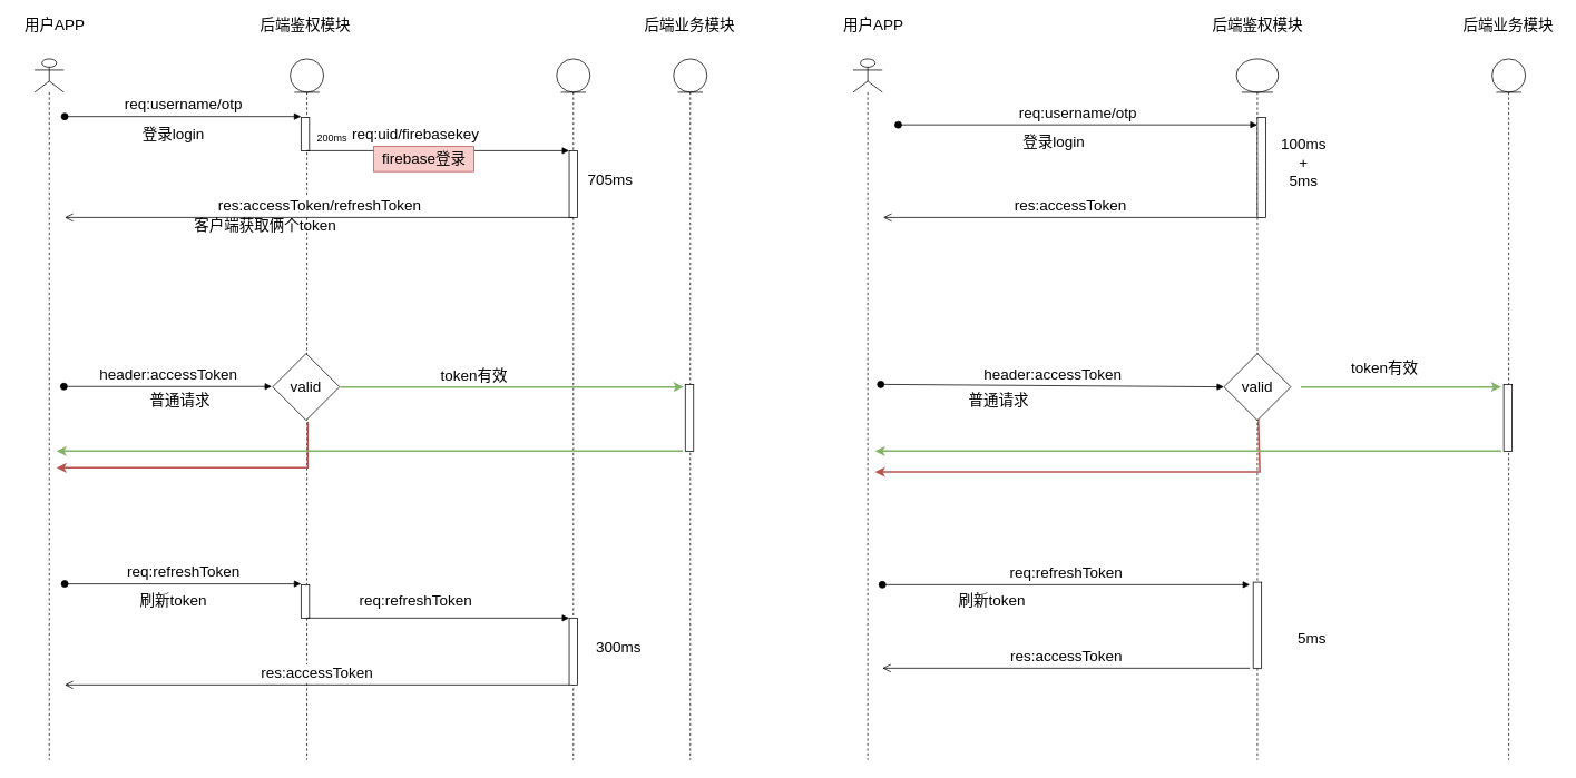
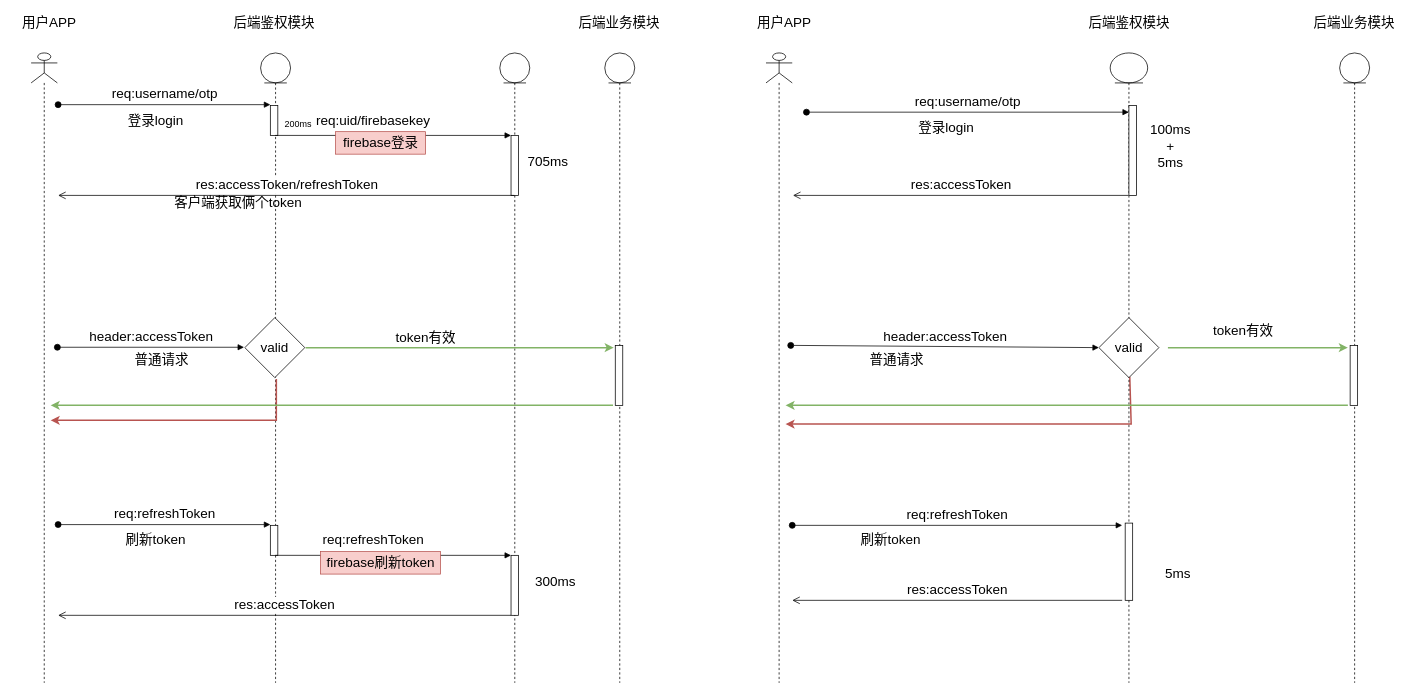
  <mxCell id="0" />
  <mxCell id="1" parent="0" />
  <mxCell id="2" value="" style="shape=umlLifeline;participant=umlActor;perimeter=lifelinePerimeter;whiteSpace=wrap;html=1;container=1;collapsible=0;recursiveResize=0;verticalAlign=top;spacingTop=36;outlineConnect=0;" vertex="1" parent="1"><mxGeometry x="41" y="70" width="35" height="840" as="geometry" /></mxCell>
  <mxCell id="3" value="header:accessToken" style="html=1;verticalAlign=bottom;startArrow=oval;startFill=1;endArrow=block;startSize=8;rounded=0;fontSize=18;" edge="1" parent="2"><mxGeometry width="60" relative="1" as="geometry"><mxPoint x="35" y="392.5" as="sourcePoint" /><mxPoint x="284" y="392.5" as="targetPoint" /></mxGeometry></mxCell>
  <mxCell id="4" value="" style="shape=umlLifeline;participant=umlEntity;perimeter=lifelinePerimeter;whiteSpace=wrap;html=1;container=1;collapsible=0;recursiveResize=0;verticalAlign=top;spacingTop=36;outlineConnect=0;" vertex="1" parent="1"><mxGeometry x="347" y="70" width="40" height="840" as="geometry" /></mxCell>
  <mxCell id="5" value="" style="html=1;points=[];perimeter=orthogonalPerimeter;fontSize=18;" vertex="1" parent="4"><mxGeometry x="13" y="70" width="10" height="40" as="geometry" /></mxCell>
  <mxCell id="6" value="" style="shape=umlLifeline;participant=umlEntity;perimeter=lifelinePerimeter;whiteSpace=wrap;html=1;container=1;collapsible=0;recursiveResize=0;verticalAlign=top;spacingTop=36;outlineConnect=0;" vertex="1" parent="1"><mxGeometry x="666" y="70" width="40" height="840" as="geometry" /></mxCell>
  <mxCell id="7" value="" style="html=1;points=[];perimeter=orthogonalPerimeter;fontSize=18;" vertex="1" parent="6"><mxGeometry x="15" y="110" width="10" height="80" as="geometry" /></mxCell>
  <mxCell id="8" value="&lt;font style=&quot;font-size: 18px&quot;&gt;用户APP&lt;/font&gt;" style="text;html=1;resizable=0;autosize=1;align=center;verticalAlign=middle;points=[];fillColor=none;strokeColor=none;rounded=0;" vertex="1" parent="1"><mxGeometry x="20" y="20" width="90" height="20" as="geometry" /></mxCell>
  <mxCell id="9" value="&lt;span style=&quot;font-size: 18px&quot;&gt;后端鉴权模块&lt;/span&gt;" style="text;html=1;resizable=0;autosize=1;align=center;verticalAlign=middle;points=[];fillColor=none;strokeColor=none;rounded=0;" vertex="1" parent="1"><mxGeometry x="305" y="20" width="120" height="20" as="geometry" /></mxCell>
  <mxCell id="10" value="&lt;span style=&quot;font-size: 18px&quot;&gt;普通请求&lt;/span&gt;" style="text;html=1;resizable=0;autosize=1;align=center;verticalAlign=middle;points=[];fillColor=none;strokeColor=none;rounded=0;" vertex="1" parent="1"><mxGeometry x="170" y="470" width="90" height="20" as="geometry" /></mxCell>
  <mxCell id="11" value="req:username/otp" style="html=1;verticalAlign=bottom;startArrow=oval;endArrow=block;startSize=8;rounded=0;fontSize=18;" edge="1" parent="1"><mxGeometry relative="1" as="geometry"><mxPoint x="77" y="139" as="sourcePoint" /><mxPoint x="360" y="139" as="targetPoint" /></mxGeometry></mxCell>
  <mxCell id="12" value="&lt;span style=&quot;background-color: rgb(255 , 255 , 255)&quot;&gt;登录login&lt;/span&gt;" style="text;html=1;align=center;verticalAlign=middle;resizable=0;points=[];autosize=1;strokeColor=none;fillColor=none;fontSize=18;" vertex="1" parent="1"><mxGeometry x="162" y="145" width="90" height="30" as="geometry" /></mxCell>
  <mxCell id="13" value="" style="html=1;verticalAlign=bottom;endArrow=block;entryX=0;entryY=0;rounded=0;fontSize=18;" edge="1" target="7" parent="1"><mxGeometry relative="1" as="geometry"><mxPoint x="366.5" y="180" as="sourcePoint" /></mxGeometry></mxCell>
  <mxCell id="14" value="res:accessToken/refreshToken" style="html=1;verticalAlign=bottom;endArrow=open;endSize=8;rounded=0;fontSize=18;" edge="1" source="6" parent="1"><mxGeometry relative="1" as="geometry"><mxPoint x="77" y="260" as="targetPoint" /><Array as="points"><mxPoint x="77" y="260" /></Array></mxGeometry></mxCell>
  <mxCell id="15" value="&lt;span style=&quot;background-color: rgb(255 , 255 , 255)&quot;&gt;req:uid/firebasekey&lt;/span&gt;" style="text;html=1;align=center;verticalAlign=middle;resizable=0;points=[];autosize=1;strokeColor=none;fillColor=none;fontSize=18;" vertex="1" parent="1"><mxGeometry x="412" y="145" width="170" height="30" as="geometry" /></mxCell>
  <mxCell id="16" value="firebase登录" style="text;html=1;align=center;verticalAlign=middle;resizable=0;points=[];autosize=1;strokeColor=#b85450;fillColor=#f8cecc;fontSize=18;" vertex="1" parent="1"><mxGeometry x="447" y="175" width="120" height="30" as="geometry" /></mxCell>
  <mxCell id="17" value="客户端获取俩个token" style="text;html=1;align=center;verticalAlign=middle;resizable=0;points=[];autosize=1;strokeColor=none;fillColor=none;fontSize=18;" vertex="1" parent="1"><mxGeometry x="222" y="255" width="190" height="30" as="geometry" /></mxCell>
  <mxCell id="18" value="" style="shape=umlLifeline;participant=umlEntity;perimeter=lifelinePerimeter;whiteSpace=wrap;html=1;container=1;collapsible=0;recursiveResize=0;verticalAlign=top;spacingTop=36;outlineConnect=0;" vertex="1" parent="1"><mxGeometry x="806" y="70" width="40" height="840" as="geometry" /></mxCell>
  <mxCell id="19" value="" style="html=1;points=[];perimeter=orthogonalPerimeter;fontSize=18;" vertex="1" parent="18"><mxGeometry x="14" y="390" width="10" height="80" as="geometry" /></mxCell>
  <mxCell id="20" value="&lt;span style=&quot;font-size: 18px&quot;&gt;后端业务模块&lt;/span&gt;" style="text;html=1;resizable=0;autosize=1;align=center;verticalAlign=middle;points=[];fillColor=none;strokeColor=none;rounded=0;" vertex="1" parent="1"><mxGeometry x="765" y="20" width="120" height="20" as="geometry" /></mxCell>
  <mxCell id="21" value="valid" style="rhombus;whiteSpace=wrap;html=1;fontSize=18;" vertex="1" parent="1"><mxGeometry x="326" y="423" width="80" height="80" as="geometry" /></mxCell>
  <mxCell id="22" value="" style="endArrow=classic;html=1;rounded=0;fontSize=18;fillColor=#d5e8d4;strokeColor=#82b366;strokeWidth=2;" edge="1" parent="1"><mxGeometry width="50" height="50" relative="1" as="geometry"><mxPoint x="407" y="463" as="sourcePoint" /><mxPoint x="818" y="463" as="targetPoint" /></mxGeometry></mxCell>
  <mxCell id="23" value="token有效" style="text;html=1;align=center;verticalAlign=middle;resizable=0;points=[];autosize=1;strokeColor=none;fillColor=none;fontSize=18;" vertex="1" parent="1"><mxGeometry x="517" y="435" width="100" height="30" as="geometry" /></mxCell>
  <mxCell id="24" value="" style="endArrow=classic;html=1;rounded=0;fontSize=18;exitX=0.313;exitY=0.9;exitDx=0;exitDy=0;exitPerimeter=0;strokeWidth=2;fillColor=#f8cecc;strokeColor=#b85450;" edge="1" parent="1"><mxGeometry width="50" height="50" relative="1" as="geometry"><mxPoint x="368.04" y="505" as="sourcePoint" /><mxPoint x="67" y="560" as="targetPoint" /><Array as="points"><mxPoint x="368" y="560" /></Array></mxGeometry></mxCell>
  <mxCell id="25" value="" style="html=1;points=[];perimeter=orthogonalPerimeter;fontSize=18;" vertex="1" parent="1"><mxGeometry x="360" y="700" width="10" height="40" as="geometry" /></mxCell>
  <mxCell id="26" value="req:refreshToken" style="html=1;verticalAlign=bottom;startArrow=oval;endArrow=block;startSize=8;rounded=0;fontSize=18;" edge="1" parent="1"><mxGeometry relative="1" as="geometry"><mxPoint x="77" y="699" as="sourcePoint" /><mxPoint x="360" y="699" as="targetPoint" /></mxGeometry></mxCell>
  <mxCell id="27" value="&lt;span style=&quot;background-color: rgb(255 , 255 , 255)&quot;&gt;刷新token&lt;/span&gt;" style="text;html=1;align=center;verticalAlign=middle;resizable=0;points=[];autosize=1;strokeColor=none;fillColor=none;fontSize=18;" vertex="1" parent="1"><mxGeometry x="157" y="705" width="100" height="30" as="geometry" /></mxCell>
  <mxCell id="28" value="" style="html=1;verticalAlign=bottom;endArrow=block;entryX=0;entryY=0;rounded=0;fontSize=18;" edge="1" parent="1" target="53"><mxGeometry relative="1" as="geometry"><mxPoint x="366.5" y="740" as="sourcePoint" /></mxGeometry></mxCell>
  <mxCell id="29" value="res:accessToken" style="html=1;verticalAlign=bottom;endArrow=open;endSize=8;rounded=0;fontSize=18;startArrow=none;" edge="1" parent="1" source="53"><mxGeometry relative="1" as="geometry"><mxPoint x="77" y="820" as="targetPoint" /><mxPoint x="685.5" y="820" as="sourcePoint" /><Array as="points"><mxPoint x="77" y="820" /></Array></mxGeometry></mxCell>
  <mxCell id="30" value="&lt;span style=&quot;background-color: rgb(255 , 255 , 255)&quot;&gt;req:refreshToken&lt;/span&gt;" style="text;html=1;align=center;verticalAlign=middle;resizable=0;points=[];autosize=1;strokeColor=none;fillColor=none;fontSize=18;" vertex="1" parent="1"><mxGeometry x="422" y="705" width="150" height="30" as="geometry" /></mxCell>
+ <mxCell id="31" value="firebase刷新token" style="text;html=1;align=center;verticalAlign=middle;resizable=0;points=[];autosize=1;strokeColor=#b85450;fillColor=#f8cecc;fontSize=18;" vertex="1" parent="1"><mxGeometry x="427" y="735" width="160" height="30" as="geometry" /></mxCell>
  <mxCell id="32" value="" style="endArrow=classic;html=1;rounded=0;fontSize=18;strokeWidth=2;fillColor=#d5e8d4;strokeColor=#82b366;" edge="1" parent="1"><mxGeometry width="50" height="50" relative="1" as="geometry"><mxPoint x="817" y="540" as="sourcePoint" /><mxPoint x="67" y="540" as="targetPoint" /></mxGeometry></mxCell>
  <mxCell id="33" value="705ms" style="text;html=1;align=center;verticalAlign=middle;resizable=0;points=[];autosize=1;strokeColor=none;fillColor=none;fontSize=18;" vertex="1" parent="1"><mxGeometry x="695" y="200" width="70" height="30" as="geometry" /></mxCell>
  <mxCell id="34" value="" style="shape=umlLifeline;participant=umlActor;perimeter=lifelinePerimeter;whiteSpace=wrap;html=1;container=1;collapsible=0;recursiveResize=0;verticalAlign=top;spacingTop=36;outlineConnect=0;" vertex="1" parent="1"><mxGeometry x="1021" y="70" width="35" height="840" as="geometry" /></mxCell>
  <mxCell id="35" value="" style="endArrow=classic;html=1;rounded=0;fontSize=18;strokeWidth=2;fillColor=#f8cecc;strokeColor=#b85450;" edge="1" parent="34" source="58"><mxGeometry width="50" height="50" relative="1" as="geometry"><mxPoint x="463.5" y="495" as="sourcePoint" /><mxPoint x="26" y="495" as="targetPoint" /><Array as="points"><mxPoint x="487" y="495" /><mxPoint x="346" y="495" /></Array></mxGeometry></mxCell>
  <mxCell id="36" value="" style="shape=umlLifeline;participant=umlEntity;perimeter=lifelinePerimeter;whiteSpace=wrap;html=1;container=1;collapsible=0;recursiveResize=0;verticalAlign=top;spacingTop=36;outlineConnect=0;" vertex="1" parent="1"><mxGeometry x="1480" y="70" width="50" height="840" as="geometry" /></mxCell>
  <mxCell id="37" value="" style="html=1;points=[];perimeter=orthogonalPerimeter;fontSize=18;" vertex="1" parent="36"><mxGeometry x="25" y="70" width="10" height="120" as="geometry" /></mxCell>
  <mxCell id="38" value="req:username/otp" style="html=1;verticalAlign=bottom;startArrow=oval;endArrow=block;startSize=8;rounded=0;fontSize=18;" edge="1" parent="36"><mxGeometry relative="1" as="geometry"><mxPoint x="-405" y="79" as="sourcePoint" /><mxPoint x="25" y="79" as="targetPoint" /></mxGeometry></mxCell>
  <mxCell id="39" value="" style="html=1;points=[];perimeter=orthogonalPerimeter;fontSize=18;" vertex="1" parent="36"><mxGeometry x="20" y="627" width="10" height="103" as="geometry" /></mxCell>
  <mxCell id="40" value="&lt;font style=&quot;font-size: 18px&quot;&gt;用户APP&lt;/font&gt;" style="text;html=1;resizable=0;autosize=1;align=center;verticalAlign=middle;points=[];fillColor=none;strokeColor=none;rounded=0;" vertex="1" parent="1"><mxGeometry x="1000" y="20" width="90" height="20" as="geometry" /></mxCell>
  <mxCell id="41" value="&lt;span style=&quot;font-size: 18px&quot;&gt;后端鉴权模块&lt;/span&gt;" style="text;html=1;resizable=0;autosize=1;align=center;verticalAlign=middle;points=[];fillColor=none;strokeColor=none;rounded=0;" vertex="1" parent="1"><mxGeometry x="1445" y="20" width="120" height="20" as="geometry" /></mxCell>
  <mxCell id="42" value="&lt;span style=&quot;font-size: 18px&quot;&gt;普通请求&lt;/span&gt;" style="text;html=1;resizable=0;autosize=1;align=center;verticalAlign=middle;points=[];fillColor=none;strokeColor=none;rounded=0;" vertex="1" parent="1"><mxGeometry x="1150" y="470" width="90" height="20" as="geometry" /></mxCell>
  <mxCell id="43" value="&lt;span style=&quot;background-color: rgb(255 , 255 , 255)&quot;&gt;登录login&lt;/span&gt;" style="text;html=1;align=center;verticalAlign=middle;resizable=0;points=[];autosize=1;strokeColor=none;fillColor=none;fontSize=18;" vertex="1" parent="1"><mxGeometry x="1216" y="155" width="90" height="30" as="geometry" /></mxCell>
  <mxCell id="44" value="res:accessToken" style="html=1;verticalAlign=bottom;endArrow=open;endSize=8;rounded=0;fontSize=18;" edge="1" parent="1" source="36"><mxGeometry relative="1" as="geometry"><mxPoint x="1057" y="260" as="targetPoint" /><Array as="points"><mxPoint x="1057" y="260" /></Array><mxPoint x="1665.5" y="260" as="sourcePoint" /></mxGeometry></mxCell>
  <mxCell id="45" value="" style="shape=umlLifeline;participant=umlEntity;perimeter=lifelinePerimeter;whiteSpace=wrap;html=1;container=1;collapsible=0;recursiveResize=0;verticalAlign=top;spacingTop=36;outlineConnect=0;" vertex="1" parent="1"><mxGeometry x="1786" y="70" width="40" height="840" as="geometry" /></mxCell>
  <mxCell id="46" value="" style="html=1;points=[];perimeter=orthogonalPerimeter;fontSize=18;" vertex="1" parent="45"><mxGeometry x="14" y="390" width="10" height="80" as="geometry" /></mxCell>
  <mxCell id="47" value="&lt;span style=&quot;font-size: 18px&quot;&gt;后端业务模块&lt;/span&gt;" style="text;html=1;resizable=0;autosize=1;align=center;verticalAlign=middle;points=[];fillColor=none;strokeColor=none;rounded=0;" vertex="1" parent="1"><mxGeometry x="1745" y="20" width="120" height="20" as="geometry" /></mxCell>
  <mxCell id="48" value="token有效" style="text;html=1;align=center;verticalAlign=middle;resizable=0;points=[];autosize=1;strokeColor=none;fillColor=none;fontSize=18;" vertex="1" parent="1"><mxGeometry x="1607" y="425" width="100" height="30" as="geometry" /></mxCell>
  <mxCell id="49" value="req:refreshToken" style="html=1;verticalAlign=bottom;startArrow=oval;endArrow=block;startSize=8;rounded=0;fontSize=18;" edge="1" parent="1"><mxGeometry relative="1" as="geometry"><mxPoint x="1056" y="700" as="sourcePoint" /><mxPoint x="1496" y="700" as="targetPoint" /></mxGeometry></mxCell>
  <mxCell id="50" value="&lt;span style=&quot;background-color: rgb(255 , 255 , 255)&quot;&gt;刷新token&lt;/span&gt;" style="text;html=1;align=center;verticalAlign=middle;resizable=0;points=[];autosize=1;strokeColor=none;fillColor=none;fontSize=18;" vertex="1" parent="1"><mxGeometry x="1137" y="705" width="100" height="30" as="geometry" /></mxCell>
  <mxCell id="51" value="res:accessToken" style="html=1;verticalAlign=bottom;endArrow=open;endSize=8;rounded=0;fontSize=18;" edge="1" parent="1"><mxGeometry relative="1" as="geometry"><mxPoint x="1056" y="800" as="targetPoint" /><mxPoint x="1496" y="800" as="sourcePoint" /><Array as="points"><mxPoint x="1056" y="800" /></Array></mxGeometry></mxCell>
  <mxCell id="52" value="" style="endArrow=classic;html=1;rounded=0;fontSize=18;strokeWidth=2;fillColor=#d5e8d4;strokeColor=#82b366;" edge="1" parent="1"><mxGeometry width="50" height="50" relative="1" as="geometry"><mxPoint x="1797" y="540" as="sourcePoint" /><mxPoint x="1047" y="540" as="targetPoint" /></mxGeometry></mxCell>
  <mxCell id="53" value="" style="html=1;points=[];perimeter=orthogonalPerimeter;fontSize=18;" vertex="1" parent="1"><mxGeometry x="681" y="740" width="10" height="80" as="geometry" /></mxCell>
  <mxCell id="54" value="" style="html=1;verticalAlign=bottom;endArrow=none;endSize=8;rounded=0;fontSize=18;" edge="1" parent="1" target="53"><mxGeometry relative="1" as="geometry"><mxPoint x="77" y="820" as="targetPoint" /><mxPoint x="685.5" y="820" as="sourcePoint" /><Array as="points" /></mxGeometry></mxCell>
  <mxCell id="55" value="300ms" style="text;html=1;align=center;verticalAlign=middle;resizable=0;points=[];autosize=1;strokeColor=none;fillColor=none;fontSize=18;" vertex="1" parent="1"><mxGeometry x="705" y="760" width="70" height="30" as="geometry" /></mxCell>
  <mxCell id="56" value="header:accessToken" style="html=1;verticalAlign=bottom;startArrow=oval;startFill=1;endArrow=block;startSize=8;rounded=0;fontSize=18;entryX=0;entryY=0.5;entryDx=0;entryDy=0;" edge="1" parent="1" target="58"><mxGeometry width="60" relative="1" as="geometry"><mxPoint x="1054" y="460" as="sourcePoint" /><mxPoint x="1434" y="463" as="targetPoint" /></mxGeometry></mxCell>
  <mxCell id="57" value="" style="endArrow=classic;html=1;rounded=0;fontSize=18;fillColor=#d5e8d4;strokeColor=#82b366;strokeWidth=2;" edge="1" parent="1"><mxGeometry width="50" height="50" relative="1" as="geometry"><mxPoint x="1557" y="463" as="sourcePoint" /><mxPoint x="1797" y="463" as="targetPoint" /></mxGeometry></mxCell>
  <mxCell id="58" value="valid" style="rhombus;whiteSpace=wrap;html=1;fontSize=18;" vertex="1" parent="1"><mxGeometry x="1465" y="423" width="80" height="80" as="geometry" /></mxCell>
  <mxCell id="59" value="100ms&lt;br&gt;+&lt;br&gt;5ms" style="text;html=1;align=center;verticalAlign=middle;resizable=0;points=[];autosize=1;strokeColor=none;fillColor=none;fontSize=18;" vertex="1" parent="1"><mxGeometry x="1525" y="160" width="70" height="70" as="geometry" /></mxCell>
  <mxCell id="60" value="5ms" style="text;html=1;align=center;verticalAlign=middle;resizable=0;points=[];autosize=1;strokeColor=none;fillColor=none;fontSize=18;" vertex="1" parent="1"><mxGeometry x="1545" y="750" width="50" height="30" as="geometry" /></mxCell>
  <mxCell id="61" value="200ms" style="text;html=1;align=center;verticalAlign=middle;resizable=0;points=[];autosize=1;strokeColor=none;fillColor=none;fontSize=12;" vertex="1" parent="1"><mxGeometry x="372" y="155" width="50" height="20" as="geometry" /></mxCell>
